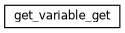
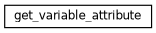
  digraph {
    rankdir=LR
-   n1 [color=black fillcolor=white fontname=Helvetica fontsize=10 height=0.2 label=get_variable_get shape=record style=filled width=0.4]
+   n1 [color=black fillcolor=white fontname=Helvetica fontsize=10 height=0.2 label=get_variable_attribute shape=record style=filled width=0.4]
  }
